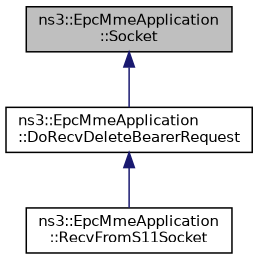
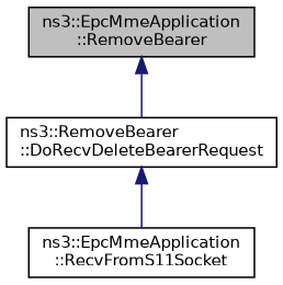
  digraph {
    rankdir=TB
    node [color=black fillcolor=white fontname=Helvetica fontsize=10 shape=record style=filled]
    edge [color=midnightblue dir=back fontname=Helvetica fontsize=10 labelfontname=Helvetica labelfontsize=10 style=solid]
-   n1 [fillcolor=grey75 fontcolor=black height=0.2 label="ns3::EpcMmeApplication\l::Socket" width=0.4]
-   n2 [height=0.2 label="ns3::EpcMmeApplication\l::DoRecvDeleteBearerRequest" width=0.4]
+   n1 [fillcolor=grey75 fontcolor=black height=0.2 label="ns3::EpcMmeApplication\l::RemoveBearer" width=0.4]
+   n2 [height=0.2 label="ns3::RemoveBearer\l::DoRecvDeleteBearerRequest" width=0.4]
    n3 [height=0.2 label="ns3::EpcMmeApplication\l::RecvFromS11Socket" width=0.4]
    n1 -> n2
    n2 -> n3
  }
